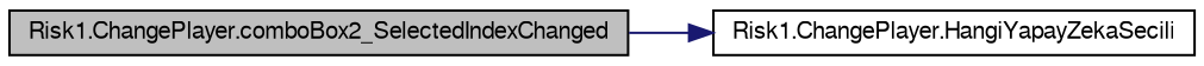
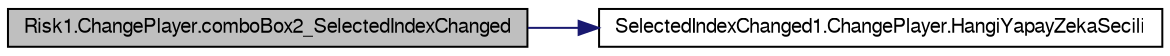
  digraph {
    rankdir=LR
    node [color=black fontname=FreeSans fontsize=10 shape=record]
    n1 [fillcolor=grey75 fontcolor=black height=0.2 label="Risk1.ChangePlayer.comboBox2_SelectedIndexChanged" style=filled width=0.4]
-   n2 [height=0.2 label="Risk1.ChangePlayer.HangiYapayZekaSecili" width=0.4]
+   n2 [height=0.2 label="SelectedIndexChanged1.ChangePlayer.HangiYapayZekaSecili" width=0.4]
    n1 -> n2 [color=midnightblue fontname=FreeSans fontsize=10 labelfontname=FreeSans labelfontsize=10 style=solid]
  }
